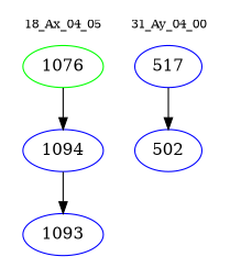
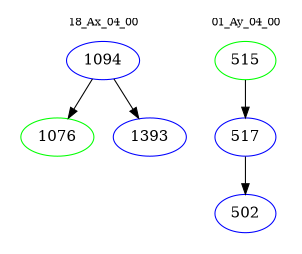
  digraph {
    node [color=blue]
    edge [color=black]
    n1 [color=green label=1076]
    n2 [label=1094]
-   n3 [label=1093]
+   n3 [label=1393]
+   n4 [color=green label=515]
    n5 [label=517]
    n6 [label=502]
    subgraph cluster_1 {
      color=white
      fontsize=10
-     label="18_Ax_04_05"
+     label="18_Ax_04_00"
      n1
      n2
      n3
    }
    subgraph cluster_2 {
      color=white
      fontsize=10
-     label="31_Ay_04_00"
+     label="01_Ay_04_00"
+     n4
      n5
      n6
    }
-   n1 -> n2
+   n2 -> n1
    n2 -> n3
+   n4 -> n5
    n5 -> n6
  }
